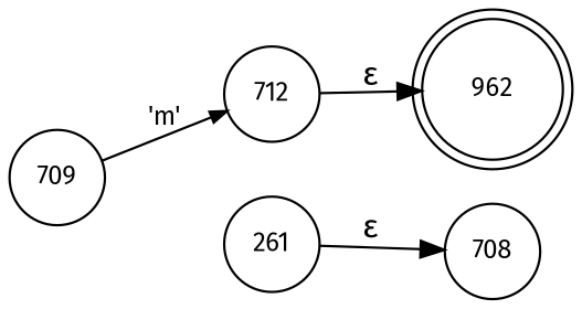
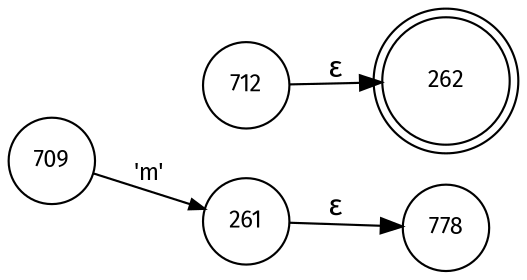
  digraph {
    fontname="Fira Sans"
    rankdir=LR
    node [fixedsize=true fontname="Fira Sans" fontsize=11 shape=circle peripheries=1]
    edge [fontname="Fira Sans"]
-   n1 [label=962 shape=doublecircle width=.6 peripheries=""]
-   n2 [label=708 width=.55]
+   n1 [label=262 shape=doublecircle width=.6 peripheries=""]
+   n2 [label=778 width=.55]
    n3 [label=709 width=.55]
    n4 [label=712 width=.55]
    n5 [label=261 width=.55]
-   n3 -> n4 [arrowhead=normal arrowsize=.7 fontsize=11 label="'m'"]
+   n3 -> n5 [arrowhead=normal arrowsize=.7 fontsize=11 label="'m'"]
    n4 -> n1 [label="&epsilon;"]
    n5 -> n2 [label="&epsilon;"]
  }
